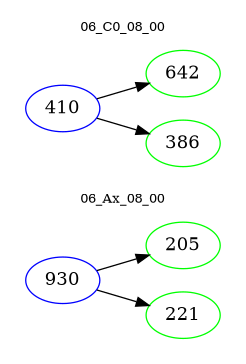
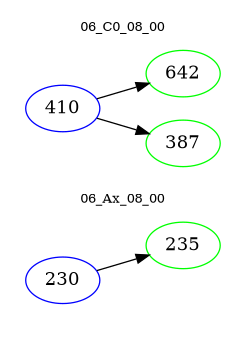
  digraph {
    rankdir=LR
    node [color=green]
    edge [color=black]
-   n1 [color=blue label=930]
-   n2 [label=221]
-   n3 [label=205]
+   n1 [color=blue label=230]
+   n3 [label=235]
    n4 [color=blue label=410]
-   n5 [label=386]
+   n5 [label=387]
    n6 [label=642]
    subgraph cluster_1 {
      color=white
      fontsize=10
      label="06_Ax_08_00"
      n1
-     n2
      n3
    }
    subgraph cluster_2 {
      color=white
      fontsize=10
      label="06_C0_08_00"
      n4
      n5
      n6
    }
-   n1 -> n2
    n1 -> n3
    n4 -> n5
    n4 -> n6
  }
